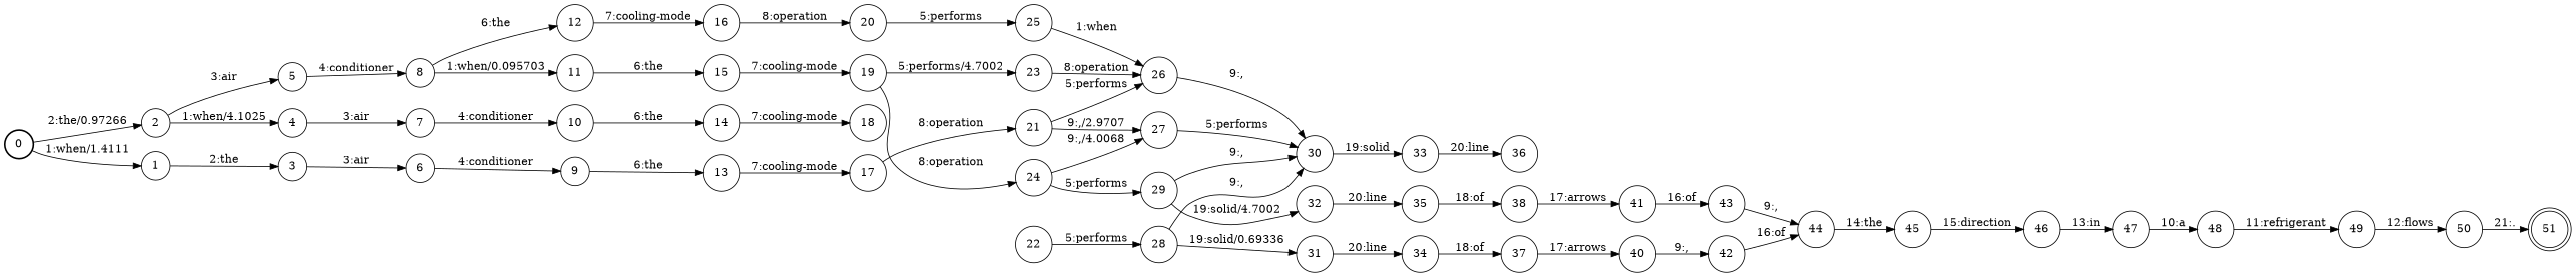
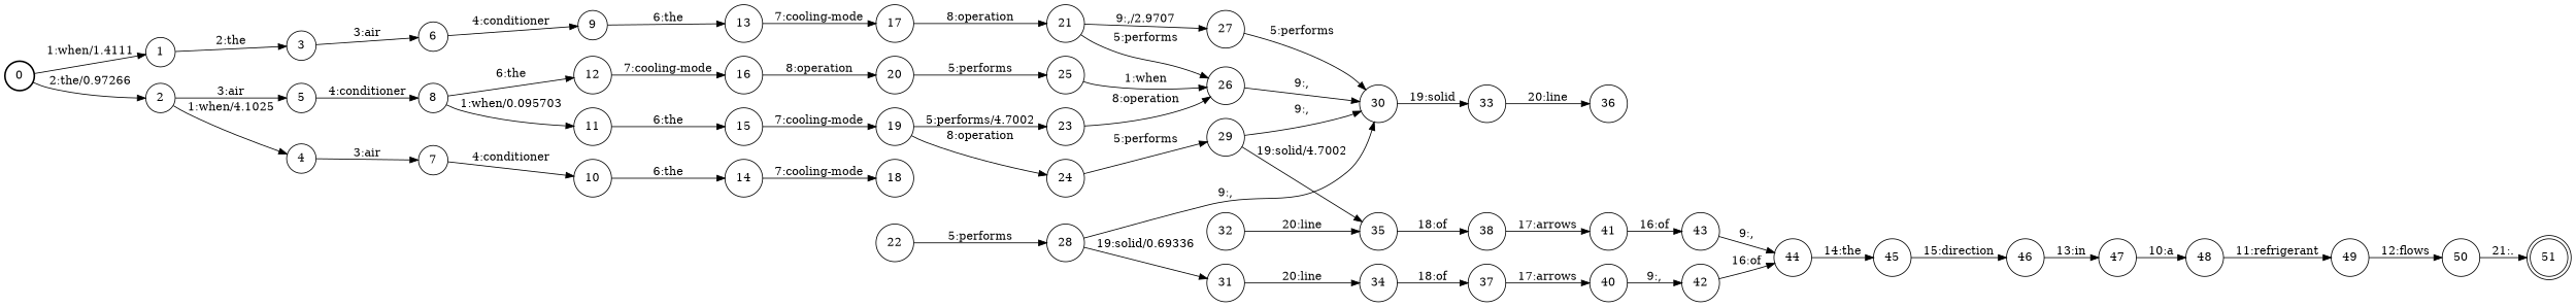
  digraph {
    nodesep=0.25
    rankdir=LR
    ranksep=0.4
    node [fontsize=14 shape=circle style=solid]
    edge [fontsize=14]
    n1 [label=0 style=bold]
    n2 [label=1]
    n3 [label=2]
    n4 [label=3]
    n5 [label=4]
    n6 [label=5]
    n7 [label=6]
    n8 [label=7]
    n9 [label=8]
    n10 [label=9]
    n11 [label=10]
    n12 [label=11]
    n13 [label=12]
    n14 [label=13]
    n15 [label=14]
    n16 [label=15]
    n17 [label=16]
    n18 [label=17]
    n19 [label=18]
    n20 [label=19]
    n21 [label=20]
    n22 [label=21]
    n23 [label=23]
    n24 [label=24]
    n25 [label=25]
    n26 [label=26]
    n27 [label=27]
    n28 [label=22]
    n29 [label=28]
    n30 [label=29]
    n31 [label=30]
    n32 [label=31]
    n33 [label=32]
    n34 [label=33]
    n35 [label=34]
    n36 [label=35]
    n37 [label=36]
    n38 [label=37]
    n39 [label=38]
    n40 [label=40]
    n41 [label=41]
    n42 [label=42]
    n43 [label=43]
    n44 [label=44]
    n45 [label=45]
    n46 [label=46]
    n47 [label=47]
    n48 [label=48]
    n49 [label=49]
    n50 [label=50]
    n51 [label=51 shape=doublecircle]
    n1 -> n2 [label="1:when/1.4111"]
    n1 -> n3 [label="2:the/0.97266"]
    n2 -> n4 [label="2:the"]
    n3 -> n5 [label="1:when/4.1025"]
    n3 -> n6 [label="3:air"]
    n4 -> n7 [label="3:air"]
    n5 -> n8 [label="3:air"]
    n6 -> n9 [label="4:conditioner"]
    n7 -> n10 [label="4:conditioner"]
    n8 -> n11 [label="4:conditioner"]
    n9 -> n12 [label="1:when/0.095703"]
    n9 -> n13 [label="6:the"]
    n10 -> n14 [label="6:the"]
    n11 -> n15 [label="6:the"]
    n12 -> n16 [label="6:the"]
    n13 -> n17 [label="7:cooling-mode"]
    n14 -> n18 [label="7:cooling-mode"]
    n15 -> n19 [label="7:cooling-mode"]
    n16 -> n20 [label="7:cooling-mode"]
    n17 -> n21 [label="8:operation"]
    n18 -> n22 [label="8:operation"]
    n20 -> n23 [label="5:performs/4.7002"]
    n20 -> n24 [label="8:operation"]
    n21 -> n25 [label="5:performs"]
    n22 -> n26 [label="5:performs"]
    n22 -> n27 [label="9:,/2.9707"]
    n23 -> n26 [label="8:operation"]
-   n24 -> n27 [label="9:,/4.0068"]
    n24 -> n30 [label="5:performs"]
    n25 -> n26 [label="1:when"]
    n26 -> n31 [label="9:,"]
    n27 -> n31 [label="5:performs"]
    n28 -> n29 [label="5:performs"]
    n29 -> n31 [label="9:,"]
    n29 -> n32 [label="19:solid/0.69336"]
    n30 -> n31 [label="9:,"]
-   n30 -> n33 [label="19:solid/4.7002"]
+   n30 -> n36 [label="19:solid/4.7002"]
    n31 -> n34 [label="19:solid"]
    n32 -> n35 [label="20:line"]
    n33 -> n36 [label="20:line"]
    n34 -> n37 [label="20:line"]
    n35 -> n38 [label="18:of"]
    n36 -> n39 [label="18:of"]
    n38 -> n40 [label="17:arrows"]
    n39 -> n41 [label="17:arrows"]
    n40 -> n42 [label="9:,"]
    n41 -> n43 [label="16:of"]
    n42 -> n44 [label="16:of"]
    n43 -> n44 [label="9:,"]
    n44 -> n45 [label="14:the"]
    n45 -> n46 [label="15:direction"]
    n46 -> n47 [label="13:in"]
    n47 -> n48 [label="10:a"]
    n48 -> n49 [label="11:refrigerant"]
    n49 -> n50 [label="12:flows"]
    n50 -> n51 [label="21:."]
  }
